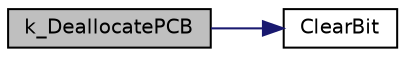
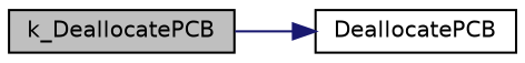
  digraph {
    rankdir=LR
    node [color=black fontname=Helvetica fontsize=10 shape=record style=filled]
    n1 [fillcolor=grey75 fontcolor=black height=0.2 label=k_DeallocatePCB width=0.4]
-   n2 [fillcolor=white height=0.2 label=ClearBit width=0.4]
+   n2 [fillcolor=white height=0.2 label=DeallocatePCB width=0.4]
    n1 -> n2 [color=midnightblue fontname=Helvetica fontsize=10 labelfontname=Helvetica labelfontsize=10 style=solid]
  }
